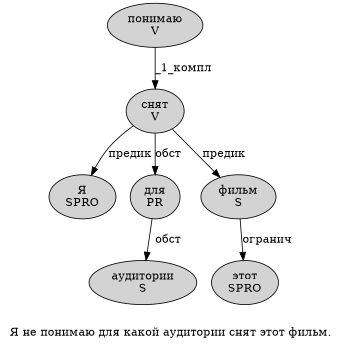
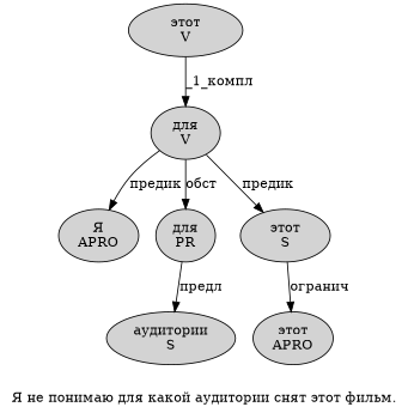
  digraph {
    label="Я не понимаю для какой аудитории снят этот фильм."
    node [fillcolor=lightgray penwidth=1 shape=ellipse style=filled]
-   n1 [label="Я\nSPRO"]
-   n2 [label="понимаю\nV"]
-   n3 [label="снят\nV"]
+   n1 [label="Я\nAPRO"]
+   n2 [label="этот\nV"]
+   n3 [label="для\nV"]
    n4 [label="для\nPR"]
-   n5 [label="фильм\nS"]
+   n5 [label="этот\nS"]
    n6 [label="аудитории\nS"]
-   n7 [label="этот\nSPRO"]
+   n7 [label="этот\nAPRO"]
    n2 -> n3 [label="_1_компл"]
    n3 -> n1 [label="предик"]
    n3 -> n4 [label="обст"]
    n3 -> n5 [label="предик"]
-   n4 -> n6 [label="обст"]
+   n4 -> n6 [label="предл"]
    n5 -> n7 [label="огранич"]
  }
